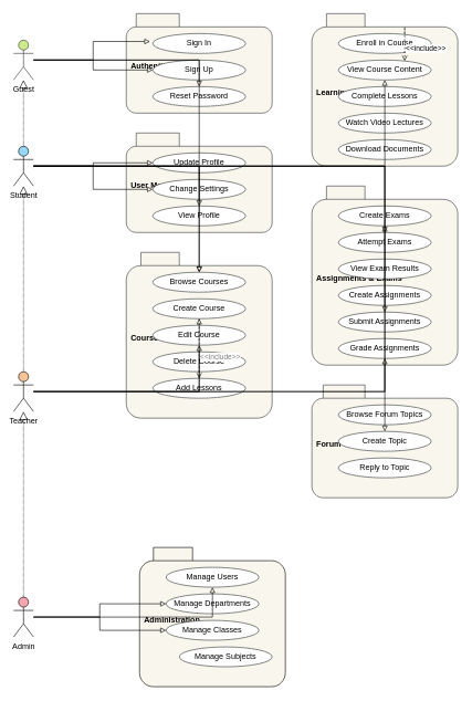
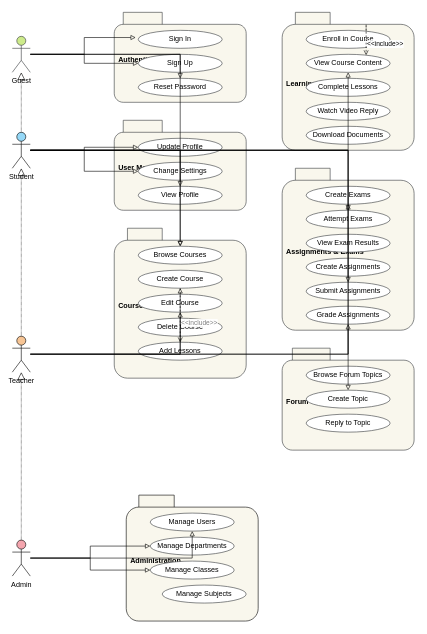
  <mxCell id="0" />
  <mxCell id="1" parent="0" />
  <mxCell id="2" value="Guest" style="shape=umlActor;verticalLabelPosition=bottom;verticalAlign=top;html=1;outlineConnect=0;fillColor=#cdeb8b;strokeColor=#36393d;" parent="1" vertex="1"><mxGeometry x="20" y="60" width="30" height="60" as="geometry" /></mxCell>
  <mxCell id="3" value="Student" style="shape=umlActor;verticalLabelPosition=bottom;verticalAlign=top;html=1;outlineConnect=0;fillColor=#95d8f7;strokeColor=#000000;" parent="1" vertex="1"><mxGeometry x="20" y="220" width="30" height="60" as="geometry" /></mxCell>
  <mxCell id="4" value="Teacher" style="shape=umlActor;verticalLabelPosition=bottom;verticalAlign=top;html=1;outlineConnect=0;fillColor=#f7c595;strokeColor=#000000;" parent="1" vertex="1"><mxGeometry x="20" y="560" width="30" height="60" as="geometry" /></mxCell>
  <mxCell id="5" value="Admin" style="shape=umlActor;verticalLabelPosition=bottom;verticalAlign=top;html=1;outlineConnect=0;fillColor=#f4a5ae;strokeColor=#000000;" parent="1" vertex="1"><mxGeometry x="20" y="900" width="30" height="60" as="geometry" /></mxCell>
  <mxCell id="6" value="Authentication" style="shape=folder;fontStyle=1;spacingTop=10;tabWidth=80;tabHeight=20;tabPosition=left;html=1;rounded=1;align=left;spacingLeft=5;fillColor=#f9f7ed;strokeColor=#36393d;" parent="1" vertex="1"><mxGeometry x="190" y="20" width="220" height="150" as="geometry" /></mxCell>
  <mxCell id="7" value="&lt;font style=&quot;color: rgb(0, 0, 0);&quot;&gt;Sign In&lt;/font&gt;" style="ellipse;whiteSpace=wrap;html=1;fillColor=#ffffff;strokeColor=#36393d;" parent="6" vertex="1"><mxGeometry x="40" y="30" width="140" height="30" as="geometry" /></mxCell>
  <mxCell id="8" value="Sign Up" style="ellipse;whiteSpace=wrap;html=1;fillColor=#ffffff;strokeColor=#36393d;" parent="6" vertex="1"><mxGeometry x="40" y="70" width="140" height="30" as="geometry" /></mxCell>
  <mxCell id="9" value="Reset Password" style="ellipse;whiteSpace=wrap;html=1;fillColor=#ffffff;strokeColor=#36393d;" parent="6" vertex="1"><mxGeometry x="40" y="110" width="140" height="30" as="geometry" /></mxCell>
  <mxCell id="10" value="User Management" style="shape=folder;fontStyle=1;spacingTop=10;tabWidth=80;tabHeight=20;tabPosition=left;html=1;rounded=1;align=left;spacingLeft=5;fillColor=#f9f7ed;strokeColor=#36393d;fontColor=#000000;" parent="1" vertex="1"><mxGeometry x="190" y="200" width="220" height="150" as="geometry" /></mxCell>
  <mxCell id="11" value="Update Profile" style="ellipse;whiteSpace=wrap;html=1;fillColor=#ffffff;strokeColor=#36393d;fontColor=#000000;" parent="10" vertex="1"><mxGeometry x="40" y="30" width="140" height="30" as="geometry" /></mxCell>
  <mxCell id="12" value="Change Settings" style="ellipse;whiteSpace=wrap;html=1;fillColor=#ffffff;strokeColor=#36393d;fontColor=#000000;" parent="10" vertex="1"><mxGeometry x="40" y="70" width="140" height="30" as="geometry" /></mxCell>
  <mxCell id="13" value="View Profile" style="ellipse;whiteSpace=wrap;html=1;fillColor=#ffffff;strokeColor=#36393d;fontColor=#000000;" parent="10" vertex="1"><mxGeometry x="40" y="110" width="140" height="30" as="geometry" /></mxCell>
  <mxCell id="14" value="" style="endArrow=block;endFill=0;html=1;edgeStyle=orthogonalEdgeStyle;align=left;verticalAlign=top;rounded=0;entryX=-0.03;entryY=0.4;entryDx=0;entryDy=0;entryPerimeter=0;strokeColor=#000000;" parent="1" source="2" target="7" edge="1"><mxGeometry relative="1" as="geometry"><mxPoint x="60" y="90" as="sourcePoint" /><mxPoint x="220" y="65" as="targetPoint" /></mxGeometry></mxCell>
  <mxCell id="15" value="" style="endArrow=block;endFill=0;html=1;edgeStyle=orthogonalEdgeStyle;align=left;verticalAlign=top;rounded=0;strokeColor=#000000;" parent="1" source="2" target="8" edge="1"><mxGeometry relative="1" as="geometry"><mxPoint x="70" y="100" as="sourcePoint" /><mxPoint x="230" y="75" as="targetPoint" /></mxGeometry></mxCell>
  <mxCell id="16" value="" style="endArrow=block;endFill=0;html=1;edgeStyle=orthogonalEdgeStyle;align=left;verticalAlign=top;rounded=0;" parent="1" source="2" target="9" edge="1"><mxGeometry relative="1" as="geometry"><mxPoint x="80" y="110" as="sourcePoint" /><mxPoint x="240" y="85" as="targetPoint" /></mxGeometry></mxCell>
  <mxCell id="17" value="" style="endArrow=block;endFill=0;html=1;edgeStyle=orthogonalEdgeStyle;align=left;verticalAlign=top;rounded=0;strokeColor=#000000;" parent="1" source="3" target="11" edge="1"><mxGeometry relative="1" as="geometry"><mxPoint x="60" y="250" as="sourcePoint" /><mxPoint x="230" y="245" as="targetPoint" /></mxGeometry></mxCell>
  <mxCell id="18" value="" style="endArrow=block;endFill=0;html=1;edgeStyle=orthogonalEdgeStyle;align=left;verticalAlign=top;rounded=0;strokeColor=#000000;" parent="1" source="3" target="12" edge="1"><mxGeometry relative="1" as="geometry"><mxPoint x="70" y="260" as="sourcePoint" /><mxPoint x="240" y="255" as="targetPoint" /></mxGeometry></mxCell>
  <mxCell id="19" value="" style="endArrow=block;endFill=0;html=1;edgeStyle=orthogonalEdgeStyle;align=left;verticalAlign=top;rounded=0;" parent="1" source="3" target="13" edge="1"><mxGeometry relative="1" as="geometry"><mxPoint x="80" y="270" as="sourcePoint" /><mxPoint x="250" y="265" as="targetPoint" /></mxGeometry></mxCell>
  <mxCell id="20" value="" style="endArrow=block;html=1;endSize=10;endFill=0;dashed=1;dashPattern=1 1;strokeWidth=1;strokeColor=#000000;" parent="1" source="3" target="2" edge="1"><mxGeometry relative="1" as="geometry"><mxPoint x="35" y="210" as="sourcePoint" /><mxPoint x="35" y="130" as="targetPoint" /></mxGeometry></mxCell>
  <mxCell id="21" value="Course Management" style="shape=folder;fontStyle=1;spacingTop=10;tabWidth=80;tabHeight=20;tabPosition=left;html=1;rounded=1;align=left;spacingLeft=5;fillColor=#f9f7ed;strokeColor=#36393d;fontColor=#000000;" parent="1" vertex="1"><mxGeometry x="190" y="380" width="220" height="250" as="geometry" /></mxCell>
  <mxCell id="22" value="Browse Courses" style="ellipse;whiteSpace=wrap;html=1;fillColor=#ffffff;strokeColor=#36393d;fontColor=#000000;" parent="21" vertex="1"><mxGeometry x="40" y="30" width="140" height="30" as="geometry" /></mxCell>
  <mxCell id="23" value="Create Course" style="ellipse;whiteSpace=wrap;html=1;fillColor=#ffffff;strokeColor=#36393d;fontColor=#000000;" parent="21" vertex="1"><mxGeometry x="40" y="70" width="140" height="30" as="geometry" /></mxCell>
  <mxCell id="24" value="Edit Course" style="ellipse;whiteSpace=wrap;html=1;fillColor=#ffffff;strokeColor=#36393d;fontColor=#000000;" parent="21" vertex="1"><mxGeometry x="40" y="110" width="140" height="30" as="geometry" /></mxCell>
  <mxCell id="25" value="Delete Course" style="ellipse;whiteSpace=wrap;html=1;fillColor=#ffffff;strokeColor=#36393d;fontColor=#000000;" parent="21" vertex="1"><mxGeometry x="40" y="150" width="140" height="30" as="geometry" /></mxCell>
  <mxCell id="26" value="Add Lessons" style="ellipse;whiteSpace=wrap;html=1;fillColor=#ffffff;strokeColor=#36393d;fontColor=#000000;" parent="21" vertex="1"><mxGeometry x="40" y="190" width="140" height="30" as="geometry" /></mxCell>
  <mxCell id="27" value="Learning Activities" style="shape=folder;fontStyle=1;spacingTop=10;tabWidth=80;tabHeight=20;tabPosition=left;html=1;rounded=1;align=left;spacingLeft=5;fillColor=#f9f7ed;strokeColor=#36393d;" parent="1" vertex="1"><mxGeometry x="470" y="20" width="220" height="230" as="geometry" /></mxCell>
  <mxCell id="28" value="Enroll in Course" style="ellipse;whiteSpace=wrap;html=1;fillColor=#ffffff;strokeColor=#36393d;" parent="27" vertex="1"><mxGeometry x="40" y="30" width="140" height="30" as="geometry" /></mxCell>
  <mxCell id="29" value="View Course Content" style="ellipse;whiteSpace=wrap;html=1;fillColor=#ffffff;strokeColor=#36393d;" parent="27" vertex="1"><mxGeometry x="40" y="70" width="140" height="30" as="geometry" /></mxCell>
  <mxCell id="30" value="Complete Lessons" style="ellipse;whiteSpace=wrap;html=1;fillColor=#ffffff;strokeColor=#36393d;" parent="27" vertex="1"><mxGeometry x="40" y="110" width="140" height="30" as="geometry" /></mxCell>
- <mxCell id="31" value="Watch Video Lectures" style="ellipse;whiteSpace=wrap;html=1;fillColor=#ffffff;strokeColor=#36393d;" parent="27" vertex="1"><mxGeometry x="40" y="150" width="140" height="30" as="geometry" /></mxCell>
+ <mxCell id="31" value="Watch Video Reply" style="ellipse;whiteSpace=wrap;html=1;fillColor=#ffffff;strokeColor=#36393d;" parent="27" vertex="1"><mxGeometry x="40" y="150" width="140" height="30" as="geometry" /></mxCell>
  <mxCell id="32" value="Download Documents" style="ellipse;whiteSpace=wrap;html=1;fillColor=#ffffff;strokeColor=#36393d;" parent="27" vertex="1"><mxGeometry x="40" y="190" width="140" height="30" as="geometry" /></mxCell>
  <mxCell id="33" value="Assignments &amp; Exams" style="shape=folder;fontStyle=1;spacingTop=10;tabWidth=80;tabHeight=20;tabPosition=left;html=1;rounded=1;align=left;spacingLeft=5;fillColor=#f9f7ed;strokeColor=#36393d;" parent="1" vertex="1"><mxGeometry x="470" y="280" width="220" height="270" as="geometry" /></mxCell>
  <mxCell id="34" value="Create Exams" style="ellipse;whiteSpace=wrap;html=1;fillColor=#ffffff;strokeColor=#36393d;" parent="33" vertex="1"><mxGeometry x="40" y="30" width="140" height="30" as="geometry" /></mxCell>
  <mxCell id="35" value="Attempt Exams" style="ellipse;whiteSpace=wrap;html=1;fillColor=#ffffff;strokeColor=#36393d;" parent="33" vertex="1"><mxGeometry x="40" y="70" width="140" height="30" as="geometry" /></mxCell>
  <mxCell id="36" value="View Exam Results" style="ellipse;whiteSpace=wrap;html=1;fillColor=#ffffff;strokeColor=#36393d;" parent="33" vertex="1"><mxGeometry x="40" y="110" width="140" height="30" as="geometry" /></mxCell>
  <mxCell id="37" value="Create Assignments" style="ellipse;whiteSpace=wrap;html=1;fillColor=#ffffff;strokeColor=#36393d;" parent="33" vertex="1"><mxGeometry x="40" y="150" width="140" height="30" as="geometry" /></mxCell>
  <mxCell id="38" value="Submit Assignments" style="ellipse;whiteSpace=wrap;html=1;fillColor=#ffffff;strokeColor=#36393d;" parent="33" vertex="1"><mxGeometry x="40" y="190" width="140" height="30" as="geometry" /></mxCell>
  <mxCell id="39" value="Grade Assignments" style="ellipse;whiteSpace=wrap;html=1;fillColor=#ffffff;strokeColor=#36393d;" parent="33" vertex="1"><mxGeometry x="40" y="230" width="140" height="30" as="geometry" /></mxCell>
  <mxCell id="40" value="Forum" style="shape=folder;fontStyle=1;spacingTop=10;tabWidth=80;tabHeight=20;tabPosition=left;html=1;rounded=1;align=left;spacingLeft=5;fillColor=#f9f7ed;strokeColor=#36393d;" parent="1" vertex="1"><mxGeometry x="470" y="580" width="220" height="170" as="geometry" /></mxCell>
  <mxCell id="41" value="Browse Forum Topics" style="ellipse;whiteSpace=wrap;html=1;fillColor=#ffffff;strokeColor=#36393d;" parent="40" vertex="1"><mxGeometry x="40" y="30" width="140" height="30" as="geometry" /></mxCell>
  <mxCell id="42" value="Create Topic" style="ellipse;whiteSpace=wrap;html=1;fillColor=#ffffff;strokeColor=#36393d;" parent="40" vertex="1"><mxGeometry x="40" y="70" width="140" height="30" as="geometry" /></mxCell>
  <mxCell id="43" value="Reply to Topic" style="ellipse;whiteSpace=wrap;html=1;fillColor=#ffffff;strokeColor=#36393d;" parent="40" vertex="1"><mxGeometry x="40" y="110" width="140" height="30" as="geometry" /></mxCell>
  <mxCell id="44" value="Administration" style="shape=folder;fontStyle=1;spacingTop=10;tabWidth=80;tabHeight=20;tabPosition=left;html=1;rounded=1;align=left;spacingLeft=5;fillColor=#f9f7ed;strokeColor=#000000;fontColor=#000000;" parent="1" vertex="1"><mxGeometry x="210" y="825" width="220" height="210" as="geometry" /></mxCell>
  <mxCell id="45" value="Manage Users" style="ellipse;whiteSpace=wrap;html=1;fillColor=#ffffff;strokeColor=#36393d;fontColor=#000000;" parent="44" vertex="1"><mxGeometry x="40" y="30" width="140" height="30" as="geometry" /></mxCell>
  <mxCell id="46" value="Manage Departments" style="ellipse;whiteSpace=wrap;html=1;fillColor=#ffffff;strokeColor=#36393d;fontColor=#000000;" parent="44" vertex="1"><mxGeometry x="40" y="70" width="140" height="30" as="geometry" /></mxCell>
  <mxCell id="47" value="Manage Classes" style="ellipse;whiteSpace=wrap;html=1;fillColor=#ffffff;strokeColor=#36393d;fontColor=#000000;" parent="44" vertex="1"><mxGeometry x="40" y="110" width="140" height="30" as="geometry" /></mxCell>
  <mxCell id="48" value="Manage Subjects" style="ellipse;whiteSpace=wrap;html=1;fillColor=#ffffff;strokeColor=#36393d;fontColor=#000000;" parent="44" vertex="1"><mxGeometry x="60" y="150" width="140" height="30" as="geometry" /></mxCell>
  <mxCell id="49" value="" style="endArrow=block;endFill=0;html=1;edgeStyle=orthogonalEdgeStyle;align=left;verticalAlign=top;rounded=0;sourcePerimeterSpacing=0;targetPerimeterSpacing=0;strokeColor=#000000;" parent="1" source="2" target="22" edge="1"><mxGeometry relative="1" as="geometry" /></mxCell>
  <mxCell id="50" value="" style="endArrow=block;endFill=0;html=1;edgeStyle=orthogonalEdgeStyle;align=left;verticalAlign=top;rounded=0;sourcePerimeterSpacing=0;targetPerimeterSpacing=0;" parent="1" source="3" target="22" edge="1"><mxGeometry relative="1" as="geometry"><mxPoint x="60" y="250" as="sourcePoint" /></mxGeometry></mxCell>
  <mxCell id="51" value="" style="endArrow=block;endFill=0;html=1;edgeStyle=orthogonalEdgeStyle;align=left;verticalAlign=top;rounded=0;sourcePerimeterSpacing=0;targetPerimeterSpacing=0;" parent="1" source="3" target="29" edge="1"><mxGeometry relative="1" as="geometry"><mxPoint x="60" y="270" as="sourcePoint" /><mxPoint x="510" y="75" as="targetPoint" /></mxGeometry></mxCell>
  <mxCell id="52" value="" style="endArrow=block;endFill=0;html=1;edgeStyle=orthogonalEdgeStyle;align=left;verticalAlign=top;rounded=0;sourcePerimeterSpacing=0;targetPerimeterSpacing=0;" parent="1" source="3" target="35" edge="1"><mxGeometry relative="1" as="geometry"><mxPoint x="60" y="280" as="sourcePoint" /><mxPoint x="510" y="365" as="targetPoint" /></mxGeometry></mxCell>
  <mxCell id="53" value="" style="endArrow=block;endFill=0;html=1;edgeStyle=orthogonalEdgeStyle;align=left;verticalAlign=top;rounded=0;sourcePerimeterSpacing=0;targetPerimeterSpacing=0;" parent="1" source="3" target="38" edge="1"><mxGeometry relative="1" as="geometry"><mxPoint x="60" y="290" as="sourcePoint" /><mxPoint x="510" y="475" as="targetPoint" /></mxGeometry></mxCell>
  <mxCell id="54" value="" style="endArrow=block;endFill=0;html=1;edgeStyle=orthogonalEdgeStyle;align=left;verticalAlign=top;rounded=0;sourcePerimeterSpacing=0;targetPerimeterSpacing=0;strokeColor=#000000;" parent="1" source="3" target="42" edge="1"><mxGeometry relative="1" as="geometry"><mxPoint x="60" y="300" as="sourcePoint" /><mxPoint x="510" y="665" as="targetPoint" /></mxGeometry></mxCell>
  <mxCell id="55" value="" style="endArrow=block;endFill=0;html=1;edgeStyle=orthogonalEdgeStyle;align=left;verticalAlign=top;rounded=0;sourcePerimeterSpacing=0;targetPerimeterSpacing=0;" parent="1" source="4" target="23" edge="1"><mxGeometry relative="1" as="geometry"><mxPoint x="60" y="590" as="sourcePoint" /><mxPoint x="230" y="465" as="targetPoint" /></mxGeometry></mxCell>
  <mxCell id="56" value="" style="endArrow=block;endFill=0;html=1;edgeStyle=orthogonalEdgeStyle;align=left;verticalAlign=top;rounded=0;sourcePerimeterSpacing=0;targetPerimeterSpacing=0;" parent="1" source="4" target="24" edge="1"><mxGeometry relative="1" as="geometry"><mxPoint x="60" y="600" as="sourcePoint" /><mxPoint x="230" y="505" as="targetPoint" /></mxGeometry></mxCell>
  <mxCell id="57" value="" style="endArrow=block;endFill=0;html=1;edgeStyle=orthogonalEdgeStyle;align=left;verticalAlign=top;rounded=0;sourcePerimeterSpacing=0;targetPerimeterSpacing=0;" parent="1" source="4" target="34" edge="1"><mxGeometry relative="1" as="geometry"><mxPoint x="60" y="610" as="sourcePoint" /><mxPoint x="510" y="325" as="targetPoint" /></mxGeometry></mxCell>
  <mxCell id="58" value="" style="endArrow=block;endFill=0;html=1;edgeStyle=orthogonalEdgeStyle;align=left;verticalAlign=top;rounded=0;sourcePerimeterSpacing=0;targetPerimeterSpacing=0;strokeColor=#000000;" parent="1" source="4" target="39" edge="1"><mxGeometry relative="1" as="geometry"><mxPoint x="60" y="620" as="sourcePoint" /><mxPoint x="510" y="525" as="targetPoint" /></mxGeometry></mxCell>
  <mxCell id="59" value="" style="endArrow=block;endFill=0;html=1;edgeStyle=orthogonalEdgeStyle;align=left;verticalAlign=top;rounded=0;sourcePerimeterSpacing=0;targetPerimeterSpacing=0;" parent="1" source="5" target="45" edge="1"><mxGeometry relative="1" as="geometry"><mxPoint x="60" y="930" as="sourcePoint" /><mxPoint x="230" y="875" as="targetPoint" /></mxGeometry></mxCell>
  <mxCell id="60" value="" style="endArrow=block;endFill=0;html=1;edgeStyle=orthogonalEdgeStyle;align=left;verticalAlign=top;rounded=0;sourcePerimeterSpacing=0;targetPerimeterSpacing=0;strokeColor=#000000;" parent="1" source="5" target="46" edge="1"><mxGeometry relative="1" as="geometry"><mxPoint x="60" y="940" as="sourcePoint" /><mxPoint x="230" y="915" as="targetPoint" /></mxGeometry></mxCell>
  <mxCell id="61" value="" style="endArrow=block;endFill=0;html=1;edgeStyle=orthogonalEdgeStyle;align=left;verticalAlign=top;rounded=0;sourcePerimeterSpacing=0;targetPerimeterSpacing=0;strokeColor=#000000;" parent="1" source="5" target="47" edge="1"><mxGeometry relative="1" as="geometry"><mxPoint x="60" y="950" as="sourcePoint" /><mxPoint x="230" y="955" as="targetPoint" /></mxGeometry></mxCell>
  <mxCell id="62" value="" style="endArrow=block;html=1;endSize=10;endFill=0;dashed=1;dashPattern=1 1;strokeWidth=1;strokeColor=#000000;" parent="1" source="4" target="3" edge="1"><mxGeometry relative="1" as="geometry"><mxPoint x="35" y="550" as="sourcePoint" /><mxPoint x="35" y="290" as="targetPoint" /></mxGeometry></mxCell>
  <mxCell id="63" value="" style="endArrow=block;html=1;endSize=10;endFill=0;dashed=1;dashPattern=1 1;strokeWidth=1;strokeColor=#000000;" parent="1" source="5" target="4" edge="1"><mxGeometry relative="1" as="geometry"><mxPoint x="35" y="890" as="sourcePoint" /><mxPoint x="35" y="630" as="targetPoint" /></mxGeometry></mxCell>
  <mxCell id="64" value="&amp;lt;&amp;lt;include&amp;gt;&amp;gt;" style="edgeStyle=orthogonalEdgeStyle;html=1;align=left;verticalAlign=top;rounded=0;endArrow=open;endFill=0;dashed=1;" parent="1" source="28" target="29" edge="1"><mxGeometry relative="1" as="geometry"><mxPoint x="580" y="80" as="targetPoint" /><Array as="points"><mxPoint x="610" y="40" /><mxPoint x="610" y="80" /></Array></mxGeometry></mxCell>
  <mxCell id="65" value="&amp;lt;&amp;lt;include&amp;gt;&amp;gt;" style="edgeStyle=orthogonalEdgeStyle;html=1;align=left;verticalAlign=top;rounded=0;endArrow=open;endFill=0;dashed=1;fontColor=#808080;strokeColor=#000000;" parent="1" source="23" target="26" edge="1"><mxGeometry relative="1" as="geometry"><mxPoint x="340" y="480" as="targetPoint" /><Array as="points"><mxPoint x="330" y="465" /><mxPoint x="330" y="585" /></Array></mxGeometry></mxCell>
